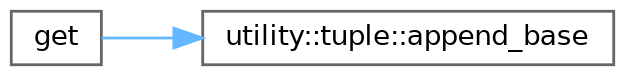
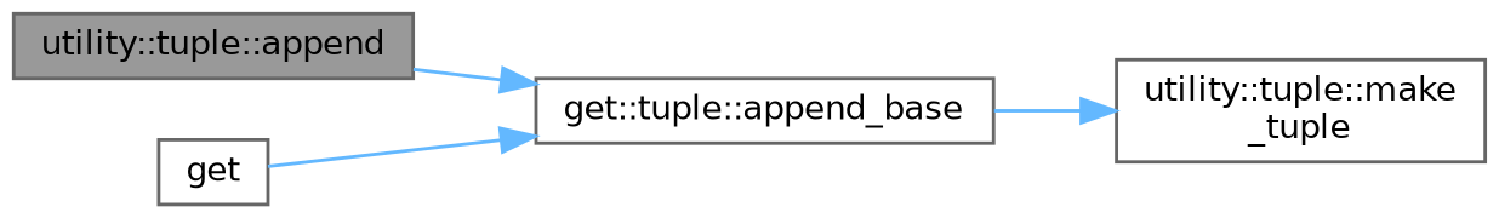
  digraph {
    rankdir=LR
    node [color=grey40 fillcolor=white fontname=Helvetica fontsize=10 shape=box style=filled]
    edge [color=steelblue1 fontname=Helvetica fontsize=10 labelfontname=Helvetica labelfontsize=10 style=solid]
-   n2 [height=0.2 label="utility::tuple::append_base" width=0.4]
+   n1 [color=gray40 fillcolor=grey60 fontcolor=black height=0.2 label="utility::tuple::append" width=0.4]
+   n2 [height=0.2 label="get::tuple::append_base" width=0.4]
+   n3 [height=0.2 label="utility::tuple::make\l_tuple" width=0.4]
    n4 [height=0.2 label=get width=0.4]
+   n1 -> n2
+   n2 -> n3
    n4 -> n2
  }
